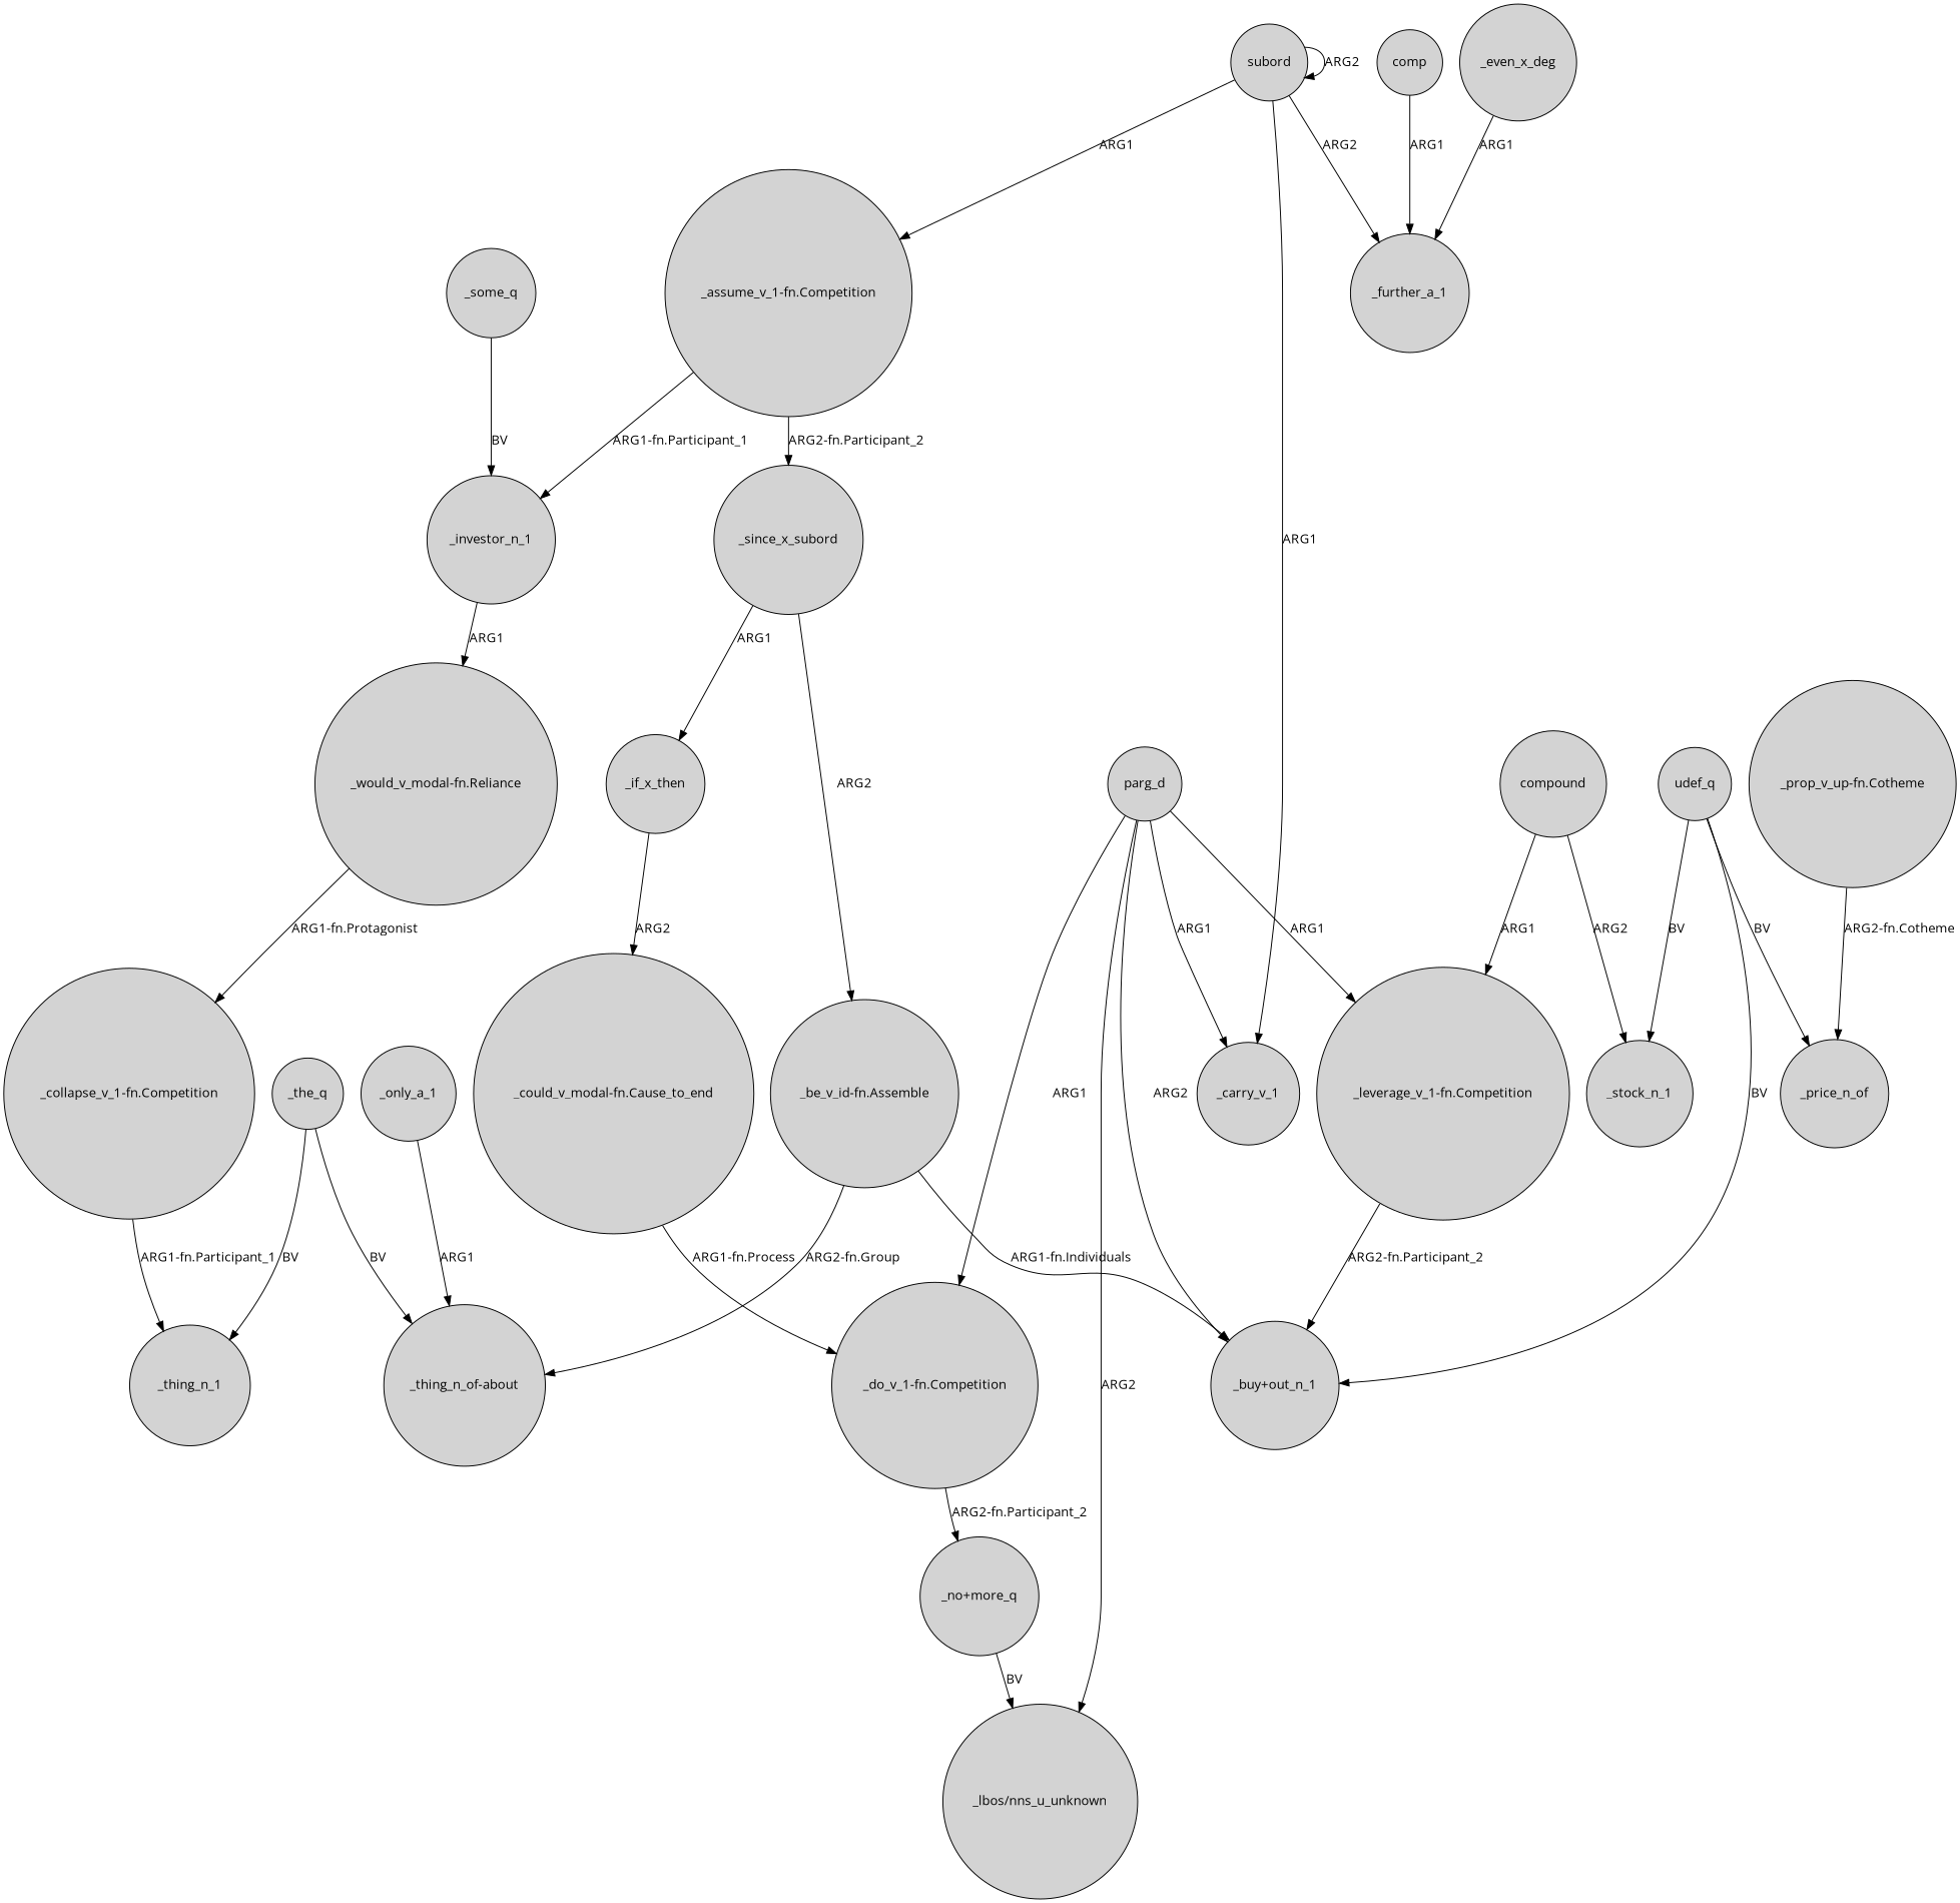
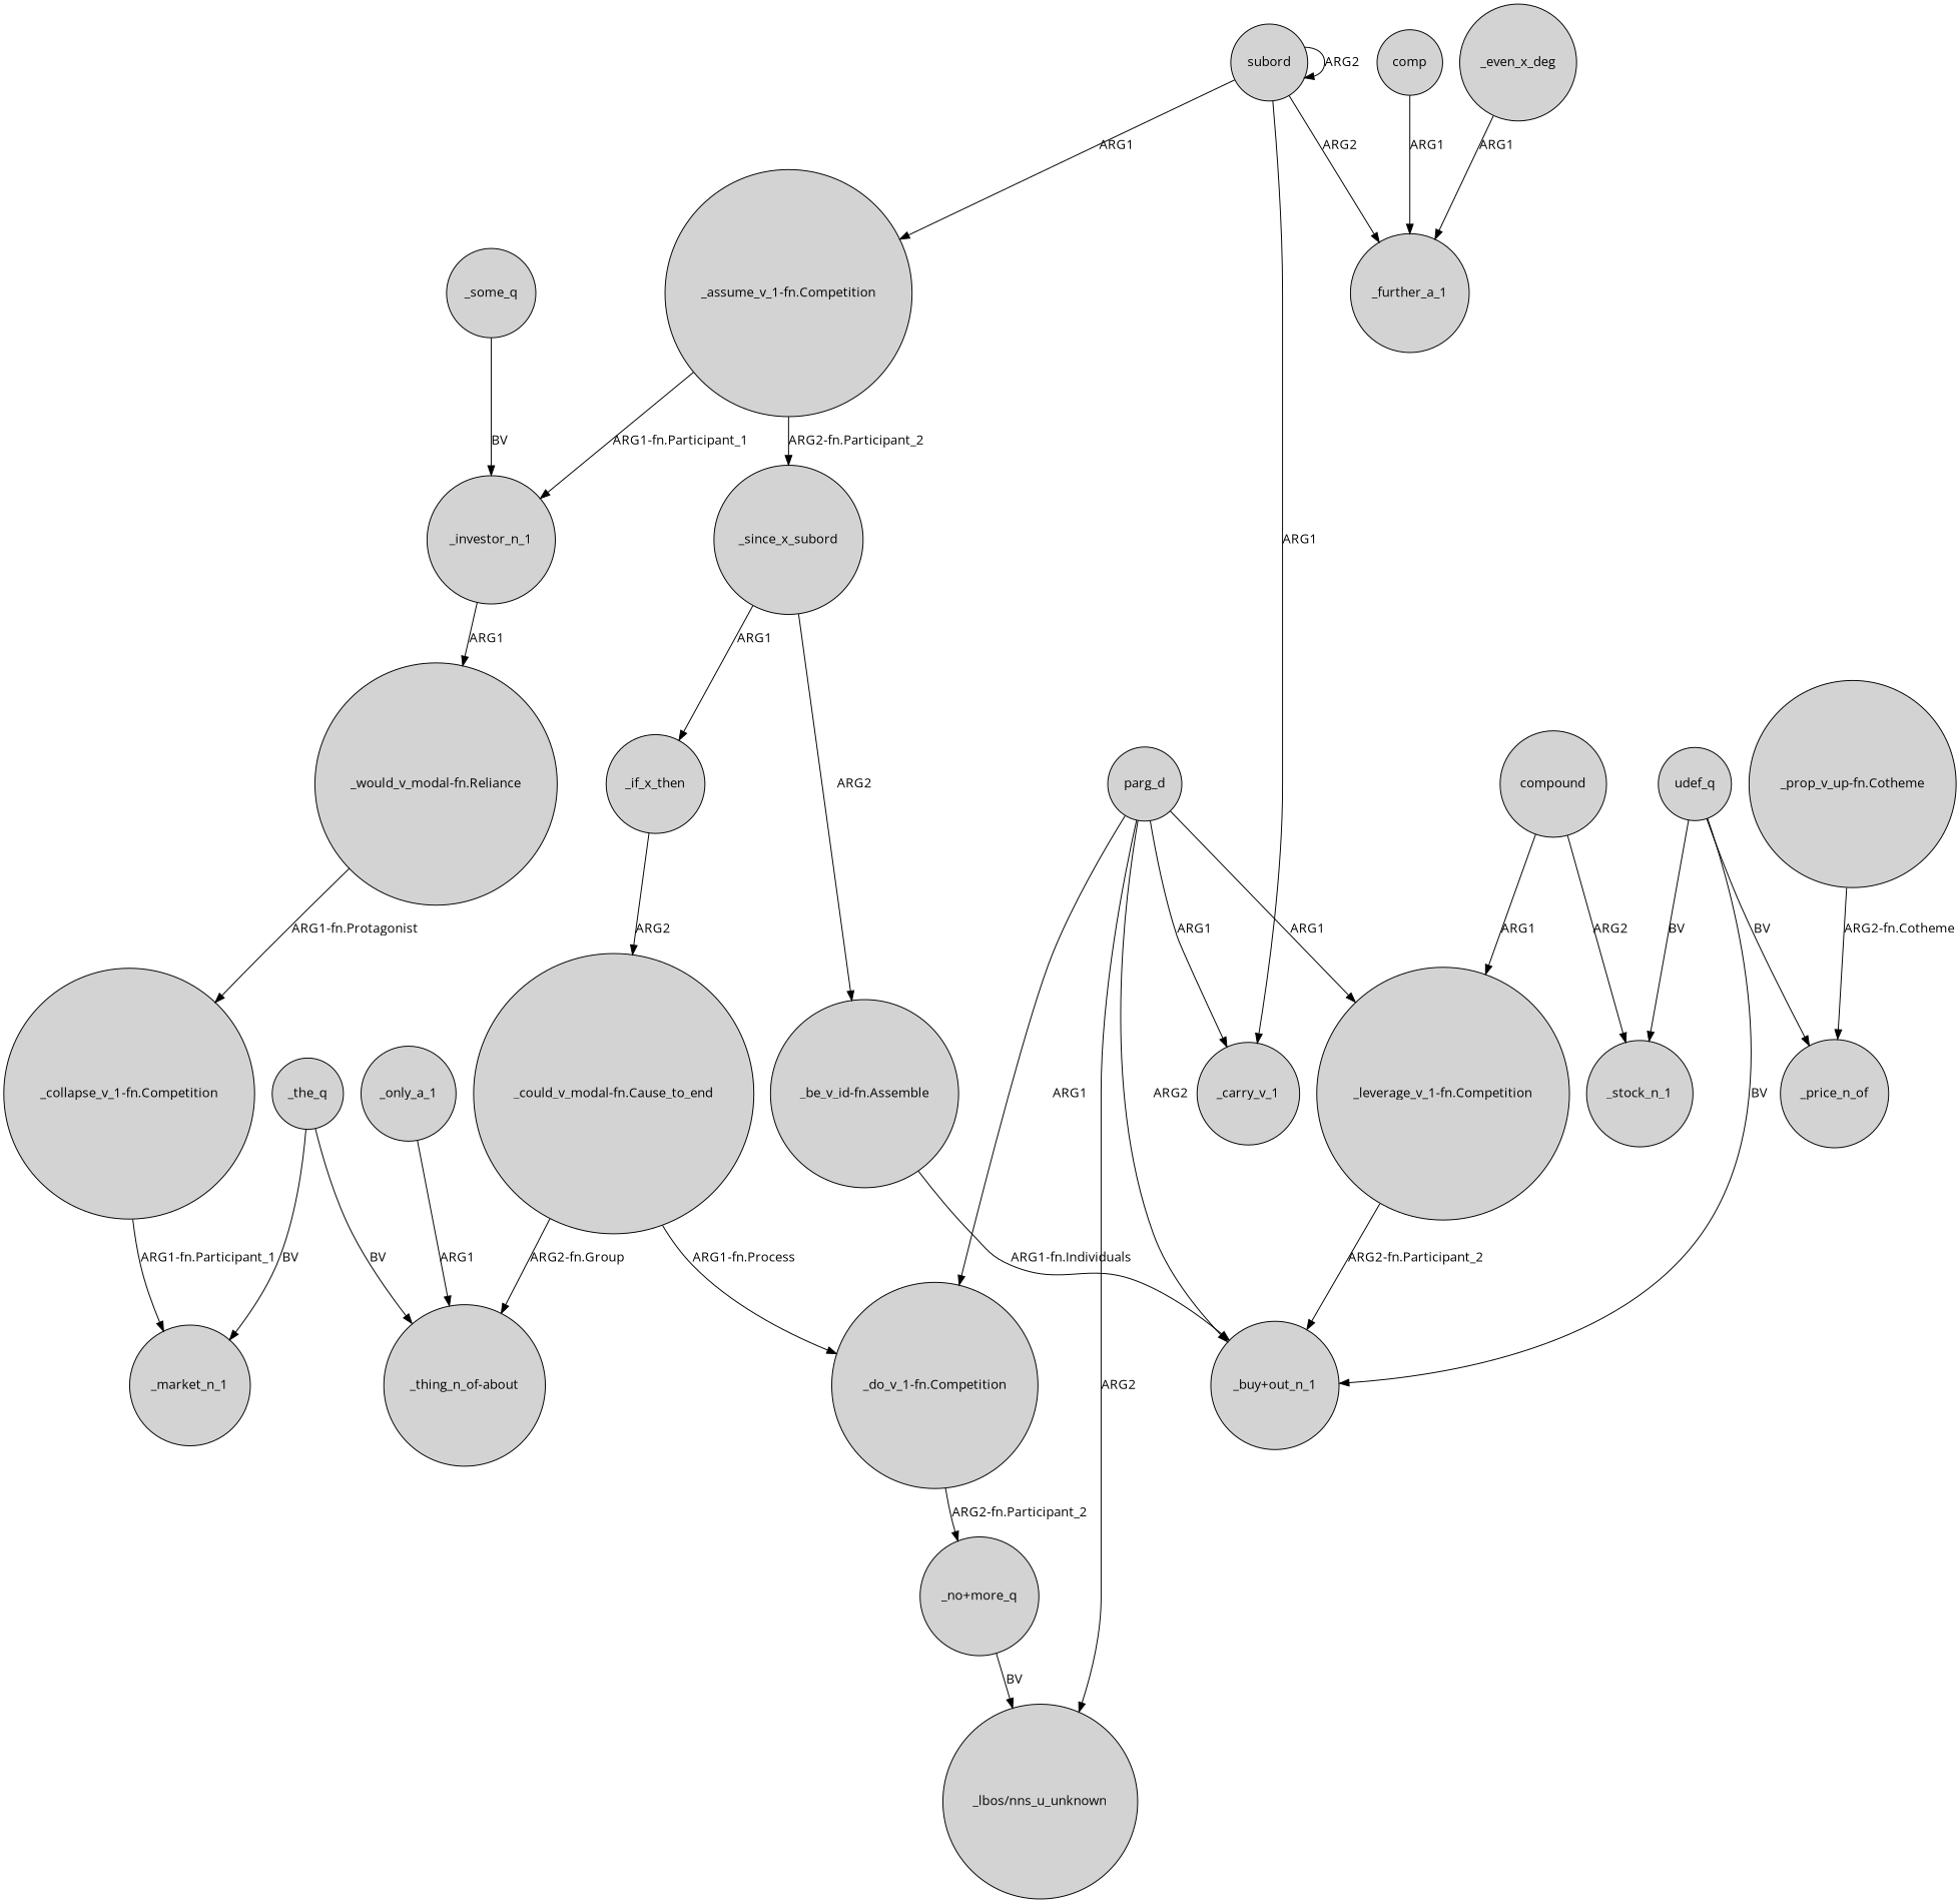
  digraph {
    fontname="Open Sans"
    node [fontname="Open Sans" shape=circle style=filled]
    edge [fontname="Open Sans"]
    _the_q
    "_thing_n_of-about"
-   _market_n_1 [label=_thing_n_1]
+   _market_n_1
    "_assume_v_1-fn.Competition"
    _since_x_subord
    _investor_n_1
    "_be_v_id-fn.Assemble"
    _if_x_then
    "_would_v_modal-fn.Reliance"
    "_buy+out_n_1"
    "_could_v_modal-fn.Cause_to_end"
    "_prop_v_up-fn.Cotheme"
    _price_n_of
    subord
    _further_a_1
    _carry_v_1
    parg_d
    "_lbos/nns_u_unknown"
    "_do_v_1-fn.Competition"
    "_leverage_v_1-fn.Competition"
    "_no+more_q"
    "_collapse_v_1-fn.Competition"
    udef_q
    _stock_n_1
    _only_a_1
    _even_x_deg
    compound
    comp
    _some_q
    _the_q -> "_thing_n_of-about" [label=BV]
    _the_q -> _market_n_1 [label=BV]
    "_assume_v_1-fn.Competition" -> _since_x_subord [label="ARG2-fn.Participant_2"]
    "_assume_v_1-fn.Competition" -> _investor_n_1 [label="ARG1-fn.Participant_1"]
    _since_x_subord -> "_be_v_id-fn.Assemble" [label=ARG2]
    _since_x_subord -> _if_x_then [label=ARG1]
    _investor_n_1 -> "_would_v_modal-fn.Reliance" [label=ARG1]
-   "_be_v_id-fn.Assemble" -> "_thing_n_of-about" [label="ARG2-fn.Group"]
+   "_could_v_modal-fn.Cause_to_end" -> "_thing_n_of-about" [label="ARG2-fn.Group"]
    "_be_v_id-fn.Assemble" -> "_buy+out_n_1" [label="ARG1-fn.Individuals"]
    _if_x_then -> "_could_v_modal-fn.Cause_to_end" [label=ARG2]
    "_would_v_modal-fn.Reliance" -> "_collapse_v_1-fn.Competition" [label="ARG1-fn.Protagonist"]
    "_could_v_modal-fn.Cause_to_end" -> "_do_v_1-fn.Competition" [label="ARG1-fn.Process"]
    "_prop_v_up-fn.Cotheme" -> _price_n_of [label="ARG2-fn.Cotheme"]
    subord -> "_assume_v_1-fn.Competition" [label=ARG1]
    subord -> subord [label=ARG2]
    subord -> _further_a_1 [label=ARG2]
    subord -> _carry_v_1 [label=ARG1]
    parg_d -> "_buy+out_n_1" [label=ARG2]
    parg_d -> _carry_v_1 [label=ARG1]
    parg_d -> "_lbos/nns_u_unknown" [label=ARG2]
    parg_d -> "_do_v_1-fn.Competition" [label=ARG1]
    parg_d -> "_leverage_v_1-fn.Competition" [label=ARG1]
    "_do_v_1-fn.Competition" -> "_no+more_q" [label="ARG2-fn.Participant_2"]
    "_leverage_v_1-fn.Competition" -> "_buy+out_n_1" [label="ARG2-fn.Participant_2"]
    "_no+more_q" -> "_lbos/nns_u_unknown" [label=BV]
    "_collapse_v_1-fn.Competition" -> _market_n_1 [label="ARG1-fn.Participant_1"]
    udef_q -> "_buy+out_n_1" [label=BV]
    udef_q -> _price_n_of [label=BV]
    udef_q -> _stock_n_1 [label=BV]
    _only_a_1 -> "_thing_n_of-about" [label=ARG1]
    _even_x_deg -> _further_a_1 [label=ARG1]
    compound -> "_leverage_v_1-fn.Competition" [label=ARG1]
    compound -> _stock_n_1 [label=ARG2]
    comp -> _further_a_1 [label=ARG1]
    _some_q -> _investor_n_1 [label=BV]
  }
